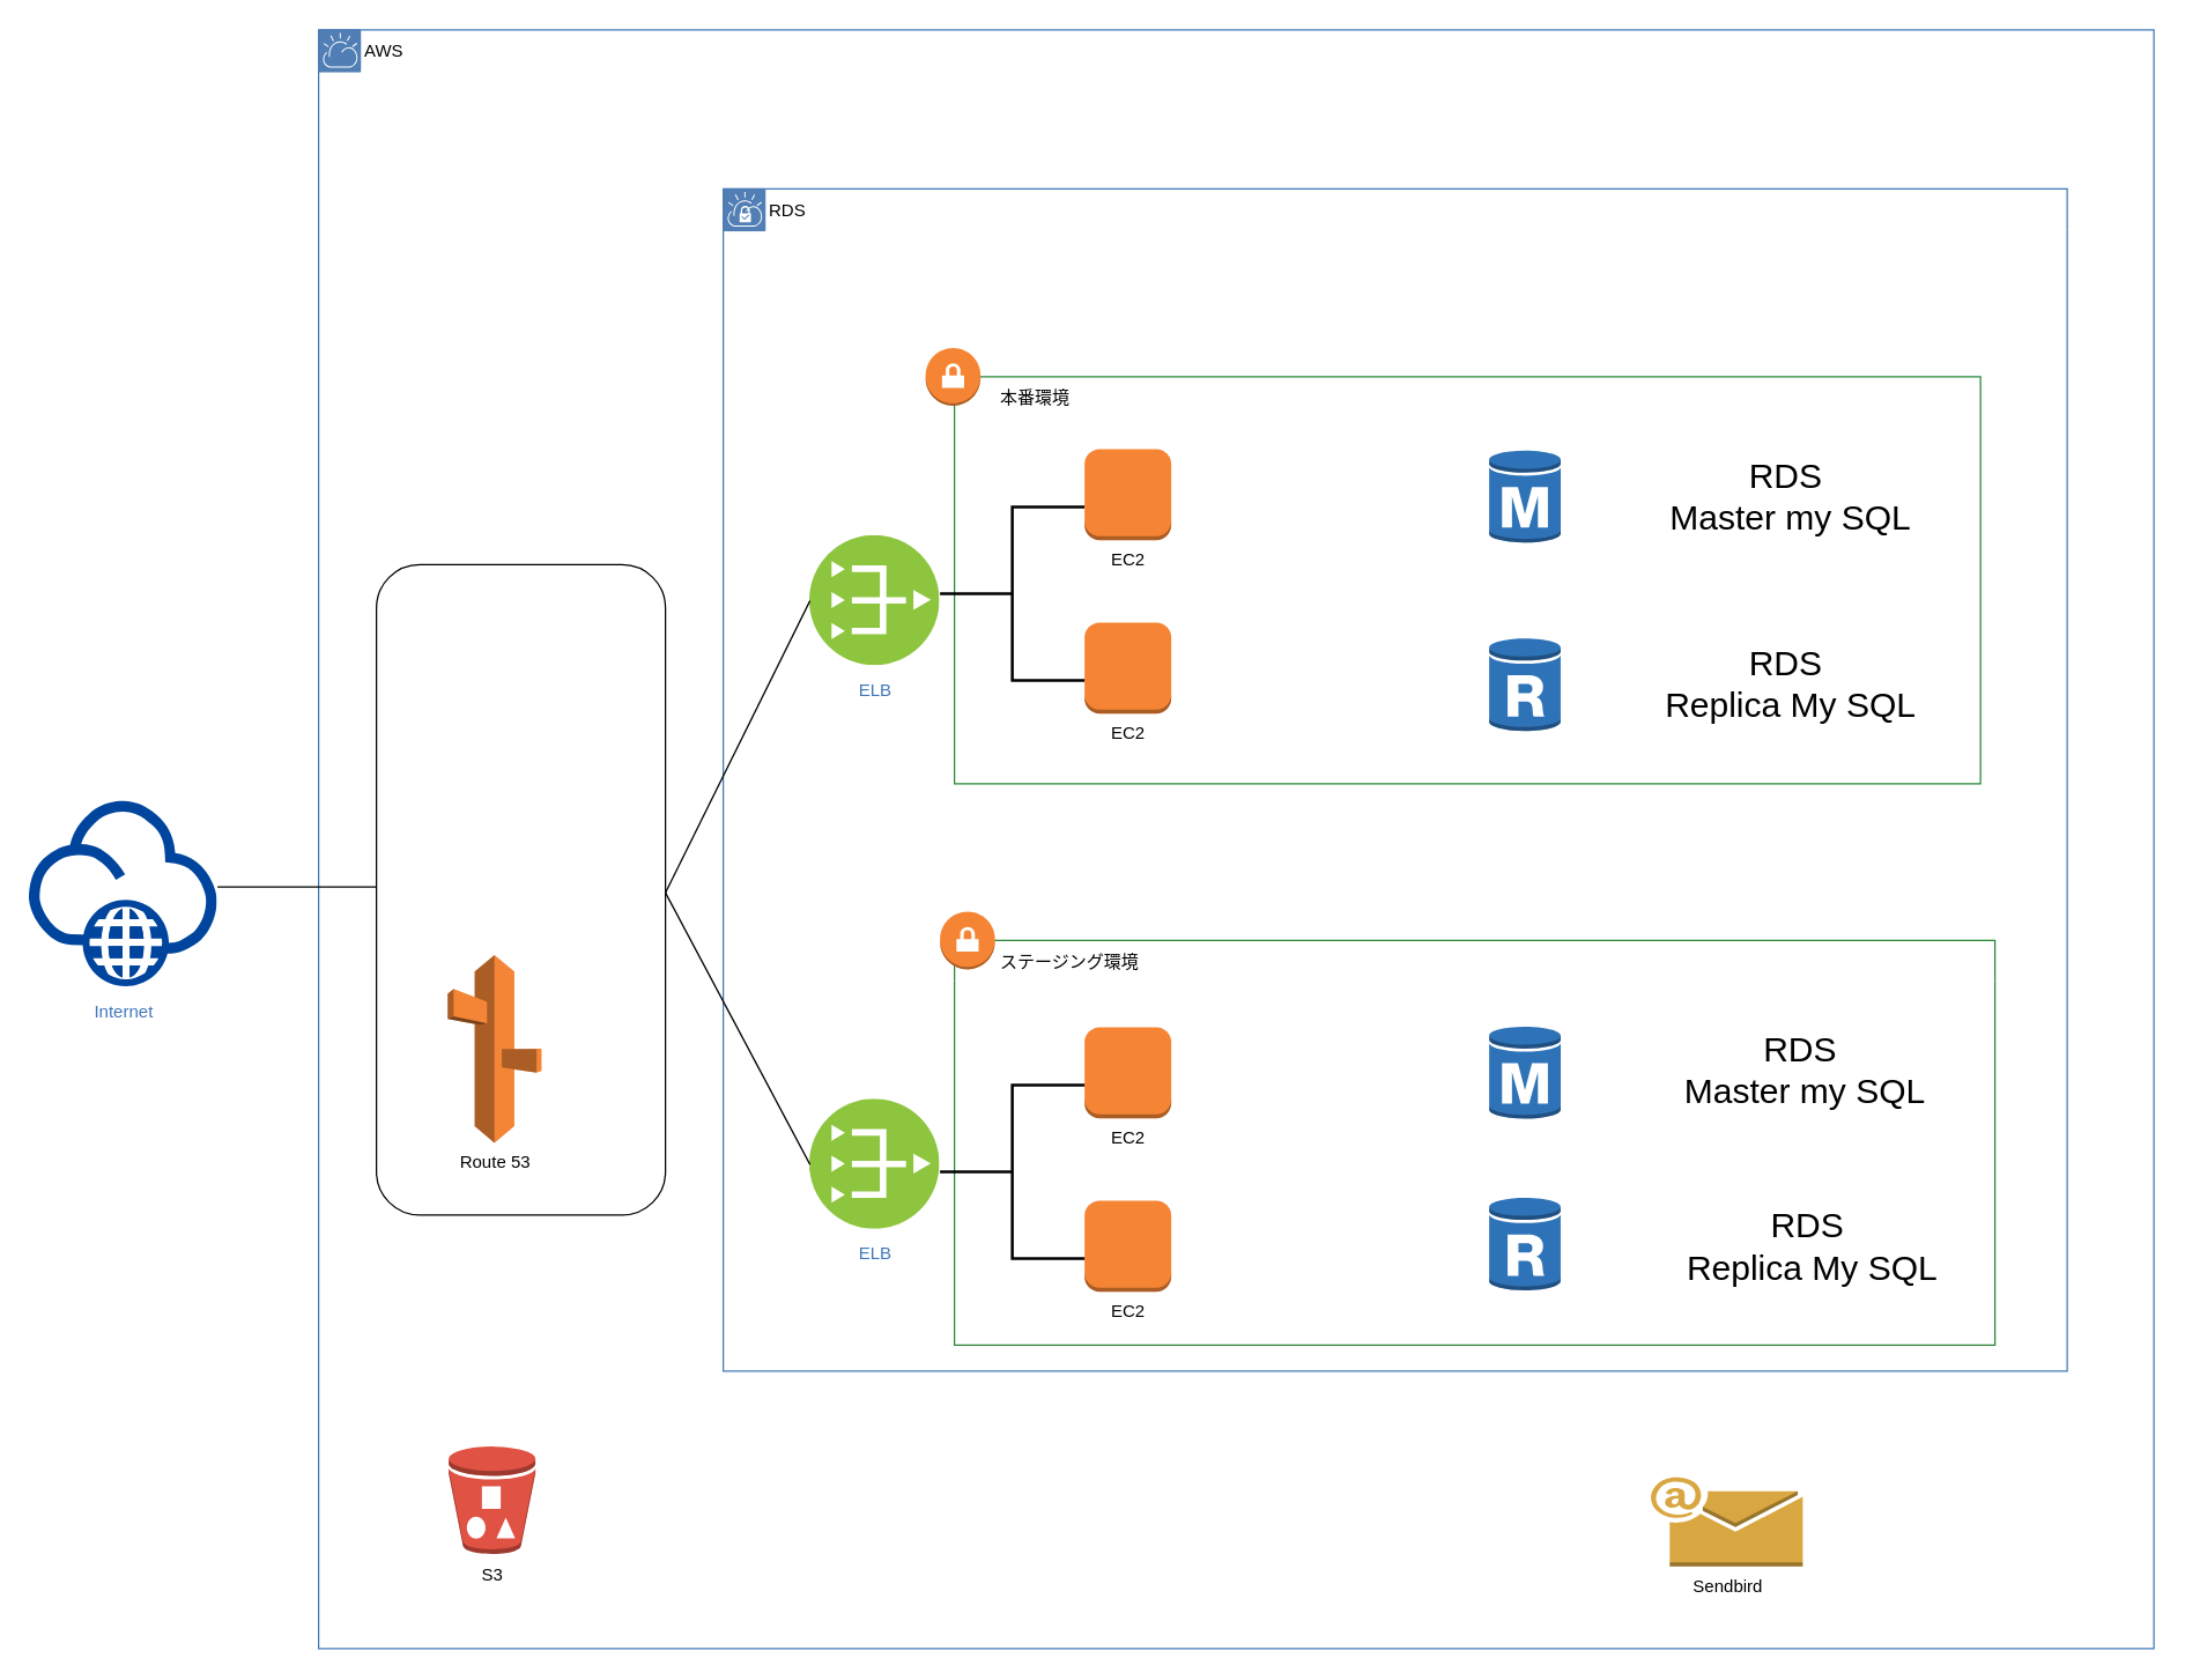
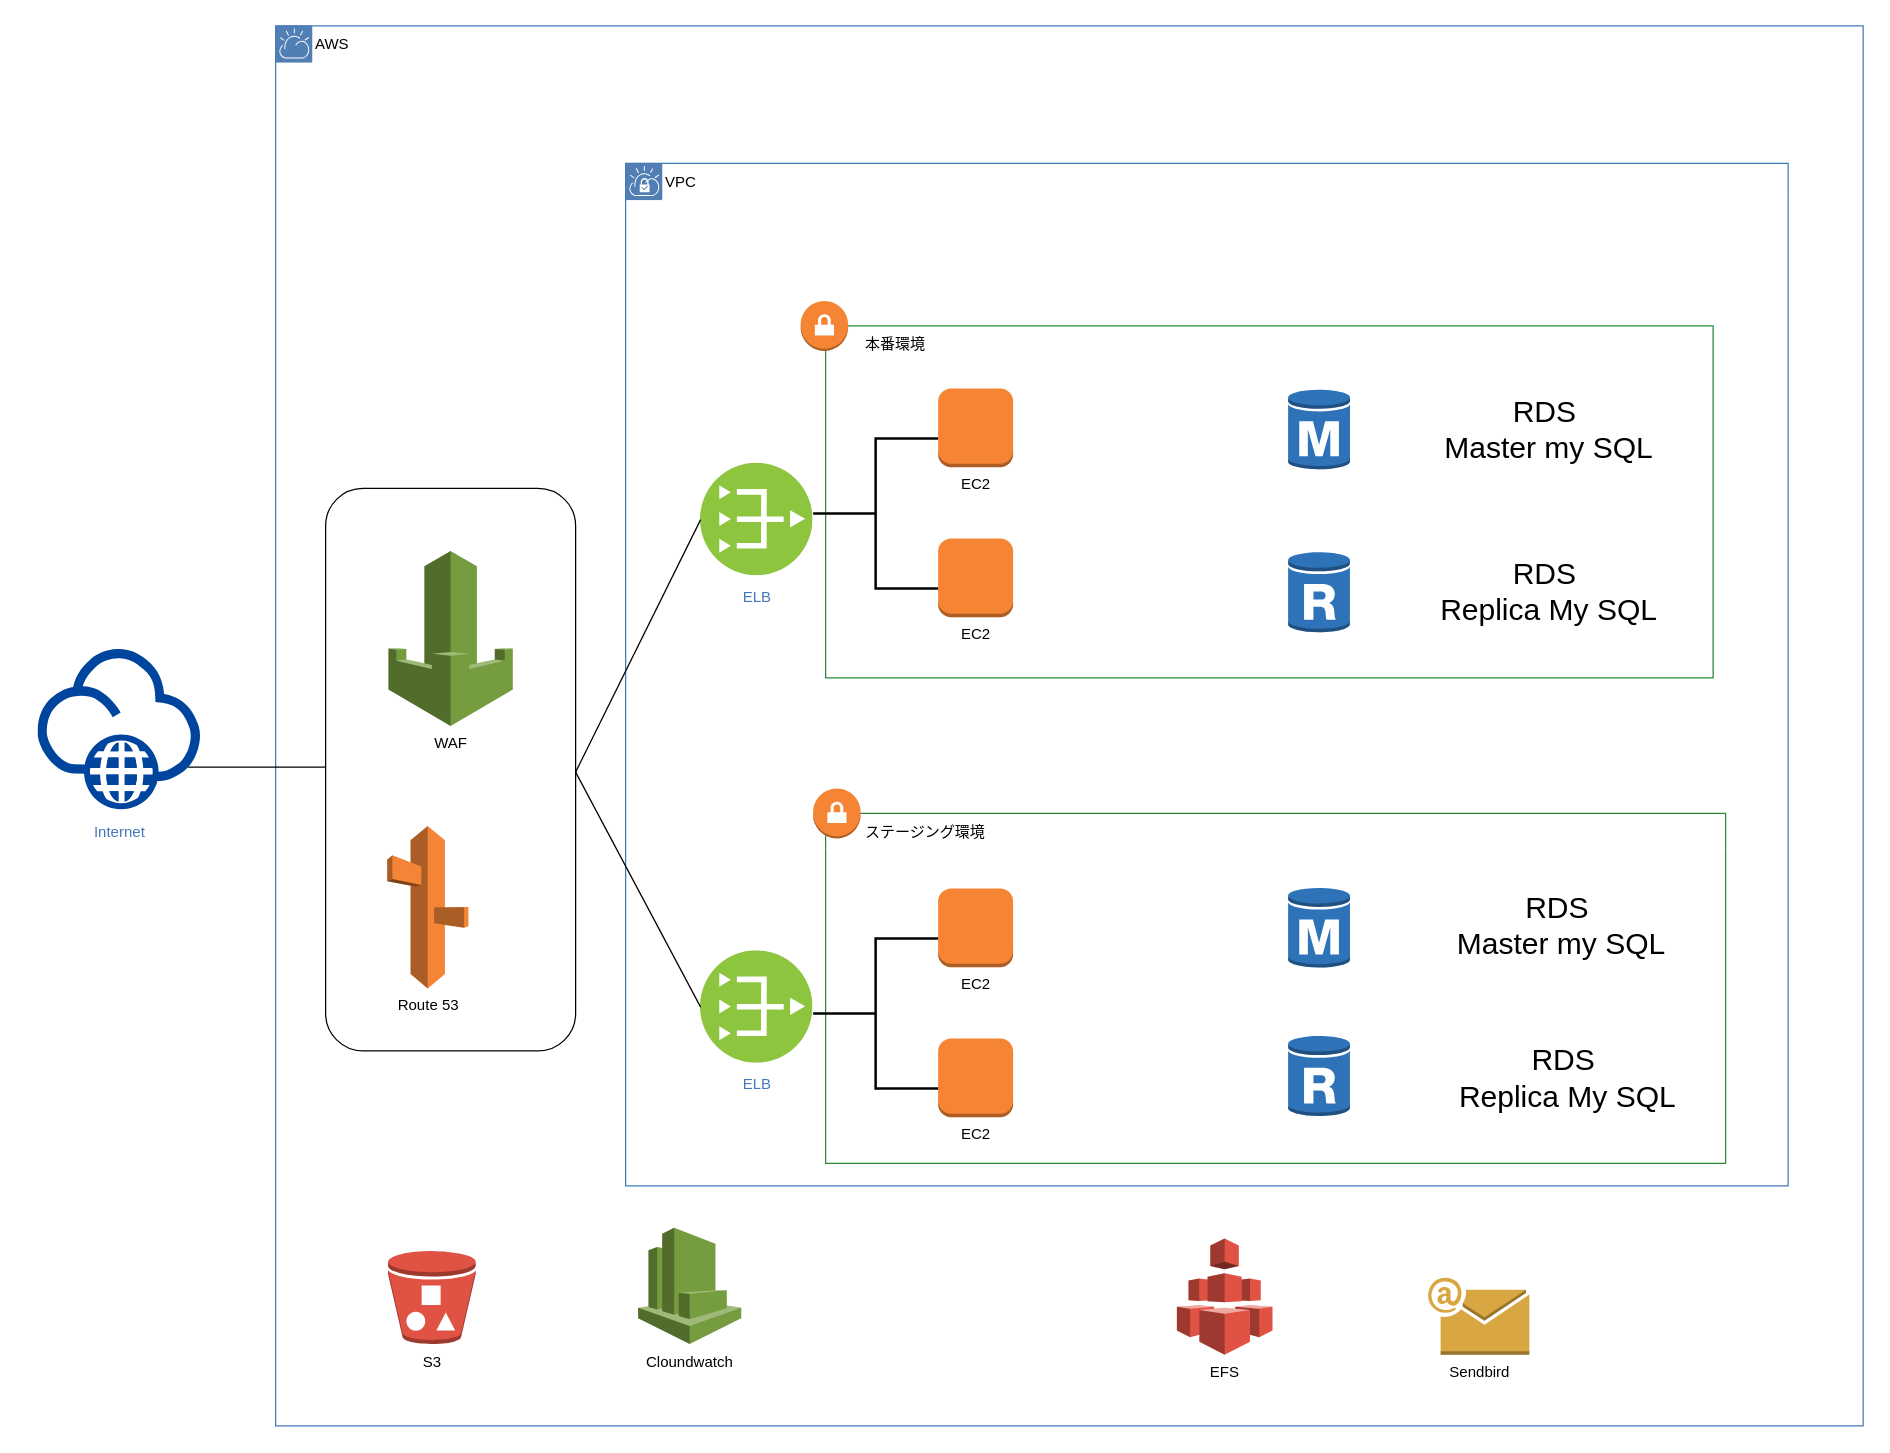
  <mxCell id="0" />
  <mxCell id="1" parent="0" />
  <mxCell id="2" value="本番環境" style="swimlane;fontStyle=0;horizontal=1;collapsible=0;startSize=28;swimlaneLine=0;swimlaneFillColor=none;fillColor=none;rounded=0;whiteSpace=wrap;html=1;absoluteArcSize=1;arcSize=12;strokeColor=#2A8838;verticalAlign=top;align=left;spacingLeft=30;spacingTop=1;dashed=0;strokeWidth=1;" parent="1" vertex="1"><mxGeometry x="660" y="260" width="710" height="281.5" as="geometry" /></mxCell>
  <mxCell id="3" value="EC2" style="outlineConnect=0;dashed=0;verticalLabelPosition=bottom;verticalAlign=top;align=center;html=1;shape=mxgraph.aws3.instance;fillColor=#F58534;gradientColor=none;" parent="2" vertex="1"><mxGeometry x="90" y="170" width="60" height="63" as="geometry" /></mxCell>
  <mxCell id="4" value="" style="strokeWidth=2;html=1;shape=mxgraph.flowchart.annotation_2;align=left;labelPosition=right;pointerEvents=1;" parent="2" vertex="1"><mxGeometry x="-10" y="90" width="100" height="120" as="geometry" /></mxCell>
  <mxCell id="5" value="" style="outlineConnect=0;dashed=0;verticalLabelPosition=bottom;verticalAlign=top;align=center;html=1;shape=mxgraph.aws3.rds_db_instance;fillColor=#2E73B8;gradientColor=none;" parent="2" vertex="1"><mxGeometry x="370" y="50" width="49.5" height="66" as="geometry" /></mxCell>
  <mxCell id="6" value="" style="outlineConnect=0;dashed=0;verticalLabelPosition=bottom;verticalAlign=top;align=center;html=1;shape=mxgraph.aws3.rds_db_instance_read_replica;fillColor=#2E73B8;gradientColor=none;" parent="2" vertex="1"><mxGeometry x="370" y="180" width="49.5" height="66" as="geometry" /></mxCell>
  <mxCell id="7" value="&lt;font style=&quot;font-size: 24px&quot;&gt;RDS&lt;br&gt;&amp;nbsp;Master my SQL&lt;/font&gt;" style="text;html=1;align=center;verticalAlign=middle;resizable=0;points=[];autosize=1;" parent="2" vertex="1"><mxGeometry x="480" y="63" width="190" height="40" as="geometry" /></mxCell>
  <mxCell id="8" value="&lt;font style=&quot;font-size: 24px&quot;&gt;RDS&lt;br&gt;&amp;nbsp;Replica My SQL&lt;/font&gt;" style="text;html=1;align=center;verticalAlign=middle;resizable=0;points=[];autosize=1;" parent="2" vertex="1"><mxGeometry x="475" y="193" width="200" height="40" as="geometry" /></mxCell>
  <mxCell id="9" value="AWS" style="swimlane;fontStyle=0;horizontal=1;collapsible=0;startSize=28;swimlaneLine=0;swimlaneFillColor=none;fillColor=none;rounded=0;whiteSpace=wrap;html=1;absoluteArcSize=1;arcSize=12;strokeColor=#417CB9;verticalAlign=top;align=left;spacingLeft=30;spacingTop=1;dashed=0;strokeWidth=1;" parent="1" vertex="1"><mxGeometry x="220" y="20" width="1270" height="1120" as="geometry" /></mxCell>
  <mxCell id="10" value="" style="aspect=fixed;perimeter=ellipsePerimeter;html=1;align=center;shadow=0;dashed=0;fontColor=#4277BB;labelBackgroundColor=#ffffff;fontSize=12;spacingTop=3;image;image=img/lib/ibm/vpc/CloudTag.svg;part=1;" parent="9" vertex="1"><mxGeometry width="30" height="30" as="geometry" /></mxCell>
- <mxCell id="11" value="RDS" style="swimlane;fontStyle=0;horizontal=1;collapsible=0;startSize=28;swimlaneLine=0;swimlaneFillColor=none;fillColor=none;rounded=0;whiteSpace=wrap;html=1;absoluteArcSize=1;arcSize=12;strokeColor=#417CB9;verticalAlign=top;align=left;spacingLeft=30;spacingTop=1;dashed=0;strokeWidth=1;" parent="9" vertex="1"><mxGeometry x="280" y="110" width="930" height="818" as="geometry" /></mxCell>
+ <mxCell id="11" value="VPC" style="swimlane;fontStyle=0;horizontal=1;collapsible=0;startSize=28;swimlaneLine=0;swimlaneFillColor=none;fillColor=none;rounded=0;whiteSpace=wrap;html=1;absoluteArcSize=1;arcSize=12;strokeColor=#417CB9;verticalAlign=top;align=left;spacingLeft=30;spacingTop=1;dashed=0;strokeWidth=1;" parent="9" vertex="1"><mxGeometry x="280" y="110" width="930" height="818" as="geometry" /></mxCell>
  <mxCell id="12" value="" style="aspect=fixed;perimeter=ellipsePerimeter;html=1;align=center;shadow=0;dashed=0;fontColor=#4277BB;labelBackgroundColor=#ffffff;fontSize=12;spacingTop=3;image;image=img/lib/ibm/vpc/VPCTag.svg;part=1;" parent="11" vertex="1"><mxGeometry width="30" height="30" as="geometry" /></mxCell>
  <mxCell id="13" value="ELB" style="aspect=fixed;perimeter=ellipsePerimeter;html=1;align=center;shadow=0;dashed=0;fontColor=#4277BB;labelBackgroundColor=#ffffff;fontSize=12;spacingTop=3;image;image=img/lib/ibm/vpc/PublicGateway.svg;" parent="11" vertex="1"><mxGeometry x="60" y="240" width="90" height="90" as="geometry" /></mxCell>
  <mxCell id="14" value="ステージング環境" style="swimlane;fontStyle=0;horizontal=1;collapsible=0;startSize=28;swimlaneLine=0;swimlaneFillColor=none;fillColor=none;rounded=0;whiteSpace=wrap;html=1;absoluteArcSize=1;arcSize=12;strokeColor=#2A8838;verticalAlign=top;align=left;spacingLeft=30;spacingTop=1;dashed=0;strokeWidth=1;" parent="11" vertex="1"><mxGeometry x="160" y="520" width="720" height="280" as="geometry" /></mxCell>
  <mxCell id="15" value="EC2" style="outlineConnect=0;dashed=0;verticalLabelPosition=bottom;verticalAlign=top;align=center;html=1;shape=mxgraph.aws3.instance;fillColor=#F58534;gradientColor=none;" parent="14" vertex="1"><mxGeometry x="90" y="180" width="60" height="63" as="geometry" /></mxCell>
  <mxCell id="16" value="EC2" style="outlineConnect=0;dashed=0;verticalLabelPosition=bottom;verticalAlign=top;align=center;html=1;shape=mxgraph.aws3.instance;fillColor=#F58534;gradientColor=none;" parent="14" vertex="1"><mxGeometry x="90" y="60" width="60" height="63" as="geometry" /></mxCell>
  <mxCell id="17" value="" style="strokeWidth=2;html=1;shape=mxgraph.flowchart.annotation_2;align=left;labelPosition=right;pointerEvents=1;" parent="14" vertex="1"><mxGeometry x="-10" y="100" width="100" height="120" as="geometry" /></mxCell>
  <mxCell id="18" value="" style="outlineConnect=0;dashed=0;verticalLabelPosition=bottom;verticalAlign=top;align=center;html=1;shape=mxgraph.aws3.rds_db_instance;fillColor=#2E73B8;gradientColor=none;" parent="14" vertex="1"><mxGeometry x="370" y="58.5" width="49.5" height="66" as="geometry" /></mxCell>
  <mxCell id="19" value="" style="outlineConnect=0;dashed=0;verticalLabelPosition=bottom;verticalAlign=top;align=center;html=1;shape=mxgraph.aws3.rds_db_instance_read_replica;fillColor=#2E73B8;gradientColor=none;" parent="14" vertex="1"><mxGeometry x="370" y="177" width="49.5" height="66" as="geometry" /></mxCell>
  <mxCell id="20" value="&lt;font style=&quot;font-size: 24px&quot;&gt;RDS&lt;br&gt;&amp;nbsp;Master my SQL&lt;/font&gt;" style="text;html=1;align=center;verticalAlign=middle;resizable=0;points=[];autosize=1;" parent="14" vertex="1"><mxGeometry x="490" y="70" width="190" height="40" as="geometry" /></mxCell>
  <mxCell id="21" value="&lt;font style=&quot;font-size: 24px&quot;&gt;RDS&lt;br&gt;&amp;nbsp;Replica My SQL&lt;/font&gt;" style="text;html=1;align=center;verticalAlign=middle;resizable=0;points=[];autosize=1;" parent="14" vertex="1"><mxGeometry x="490" y="191.5" width="200" height="40" as="geometry" /></mxCell>
  <mxCell id="22" value="ELB" style="aspect=fixed;perimeter=ellipsePerimeter;html=1;align=center;shadow=0;dashed=0;fontColor=#4277BB;labelBackgroundColor=#ffffff;fontSize=12;spacingTop=3;image;image=img/lib/ibm/vpc/PublicGateway.svg;" parent="11" vertex="1"><mxGeometry x="60" y="630" width="90" height="90" as="geometry" /></mxCell>
  <mxCell id="23" value="EC2" style="outlineConnect=0;dashed=0;verticalLabelPosition=bottom;verticalAlign=top;align=center;html=1;shape=mxgraph.aws3.instance;fillColor=#F58534;gradientColor=none;" parent="11" vertex="1"><mxGeometry x="250" y="180" width="60" height="63" as="geometry" /></mxCell>
  <mxCell id="24" value="" style="endArrow=none;html=1;entryX=0;entryY=0.5;entryDx=0;entryDy=0;" parent="11" target="13" edge="1"><mxGeometry width="50" height="50" relative="1" as="geometry"><mxPoint x="-40" y="487" as="sourcePoint" /><mxPoint x="10" y="437" as="targetPoint" /></mxGeometry></mxCell>
  <mxCell id="25" value="" style="endArrow=none;html=1;entryX=0;entryY=0.5;entryDx=0;entryDy=0;" parent="11" target="22" edge="1"><mxGeometry width="50" height="50" relative="1" as="geometry"><mxPoint x="-40" y="487" as="sourcePoint" /><mxPoint x="10" y="437" as="targetPoint" /></mxGeometry></mxCell>
  <mxCell id="26" value="" style="outlineConnect=0;dashed=0;verticalLabelPosition=bottom;verticalAlign=top;align=center;html=1;shape=mxgraph.aws3.vpn_gateway;fillColor=#F58534;gradientColor=none;" vertex="1" parent="11"><mxGeometry x="140" y="110" width="38" height="40" as="geometry" /></mxCell>
- <mxCell id="28" value="Sendbird" style="outlineConnect=0;dashed=0;verticalLabelPosition=bottom;verticalAlign=top;align=center;html=1;shape=mxgraph.aws3.email;fillColor=#D9A741;gradientColor=none;" parent="9" vertex="1"><mxGeometry x="922" y="1001.5" width="105" height="61.5" as="geometry" /></mxCell>
+ <mxCell id="27" value="Cloundwatch" style="outlineConnect=0;dashed=0;verticalLabelPosition=bottom;verticalAlign=top;align=center;html=1;shape=mxgraph.aws3.cloudwatch;fillColor=#759C3E;gradientColor=none;" parent="9" vertex="1"><mxGeometry x="290" y="961.5" width="82.5" height="93" as="geometry" /></mxCell>
+ <mxCell id="28" value="Sendbird" style="outlineConnect=0;dashed=0;verticalLabelPosition=bottom;verticalAlign=top;align=center;html=1;shape=mxgraph.aws3.email;fillColor=#D9A741;gradientColor=none;" parent="9" vertex="1"><mxGeometry x="922" y="1001.5" width="81" height="61.5" as="geometry" /></mxCell>
  <mxCell id="29" value="" style="shape=ext;rounded=1;html=1;whiteSpace=wrap;" parent="9" vertex="1"><mxGeometry x="40" y="370" width="200" height="450" as="geometry" /></mxCell>
+ <mxCell id="30" value="WAF" style="outlineConnect=0;dashed=0;verticalLabelPosition=bottom;verticalAlign=top;align=center;html=1;shape=mxgraph.aws3.waf;fillColor=#759C3E;gradientColor=none;" parent="9" vertex="1"><mxGeometry x="90.25" y="420" width="99.5" height="140" as="geometry" /></mxCell>
  <mxCell id="31" value="Route 53" style="outlineConnect=0;dashed=0;verticalLabelPosition=bottom;verticalAlign=top;align=center;html=1;shape=mxgraph.aws3.route_53;fillColor=#F58536;gradientColor=none;" parent="9" vertex="1"><mxGeometry x="89.25" y="640" width="65" height="130" as="geometry" /></mxCell>
- <mxCell id="32" value="S3" style="outlineConnect=0;dashed=0;verticalLabelPosition=bottom;verticalAlign=top;align=center;html=1;shape=mxgraph.aws3.bucket_with_objects;fillColor=#E05243;gradientColor=none;" parent="9" vertex="1"><mxGeometry x="90" y="980" width="60" height="74.5" as="geometry" /></mxCell>
+ <mxCell id="32" value="S3" style="outlineConnect=0;dashed=0;verticalLabelPosition=bottom;verticalAlign=top;align=center;html=1;shape=mxgraph.aws3.bucket_with_objects;fillColor=#E05243;gradientColor=none;" parent="9" vertex="1"><mxGeometry x="90" y="980" width="70" height="74.5" as="geometry" /></mxCell>
+ <mxCell id="33" value="EFS" style="outlineConnect=0;dashed=0;verticalLabelPosition=bottom;verticalAlign=top;align=center;html=1;shape=mxgraph.aws3.efs;fillColor=#E05243;gradientColor=none;" parent="9" vertex="1"><mxGeometry x="721" y="970" width="76.5" height="93" as="geometry" /></mxCell>
  <mxCell id="34" value="" style="endArrow=none;html=1;" parent="9" edge="1"><mxGeometry width="50" height="50" relative="1" as="geometry"><mxPoint x="-70" y="593" as="sourcePoint" /><mxPoint x="40" y="593" as="targetPoint" /></mxGeometry></mxCell>
- <mxCell id="35" value="Internet" style="aspect=fixed;perimeter=ellipsePerimeter;html=1;align=center;shadow=0;dashed=0;fontColor=#4277BB;labelBackgroundColor=#ffffff;fontSize=12;spacingTop=3;image;image=img/lib/ibm/vpc/Internet.svg;" parent="1" vertex="1"><mxGeometry x="20" y="553" width="130" height="130" as="geometry" /></mxCell>
+ <mxCell id="35" value="Internet" style="aspect=fixed;perimeter=ellipsePerimeter;html=1;align=center;shadow=0;dashed=0;fontColor=#4277BB;labelBackgroundColor=#ffffff;fontSize=12;spacingTop=3;image;image=img/lib/ibm/vpc/Internet.svg;" parent="1" vertex="1"><mxGeometry x="30" y="518" width="130" height="130" as="geometry" /></mxCell>
  <mxCell id="36" value="&lt;span style=&quot;color: rgba(0 , 0 , 0 , 0) ; font-family: monospace ; font-size: 0px&quot;&gt;%3CmxGraphModel%3E%3Croot%3E%3CmxCell%20id%3D%220%22%2F%3E%3CmxCell%20id%3D%221%22%20parent%3D%220%22%2F%3E%3CmxCell%20id%3D%222%22%20value%3D%22ELB%22%20style%3D%22aspect%3Dfixed%3Bperimeter%3DellipsePerimeter%3Bhtml%3D1%3Balign%3Dcenter%3Bshadow%3D0%3Bdashed%3D0%3BfontColor%3D%234277BB%3BlabelBackgroundColor%3D%23ffffff%3BfontSize%3D12%3BspacingTop%3D3%3Bimage%3Bimage%3Dimg%2Flib%2Fibm%2Fvpc%2FPublicGateway.svg%3B%22%20vertex%3D%221%22%20parent%3D%221%22%3E%3CmxGeometry%20x%3D%22288.5%22%20y%3D%22379.5%22%20width%3D%2260%22%20height%3D%2260%22%20as%3D%22geometry%22%2F%3E%3C%2FmxCell%3E%3C%2Froot%3E%3C%2FmxGraphModel%3E&lt;/span&gt;" style="text;html=1;align=center;verticalAlign=middle;resizable=0;points=[];autosize=1;" parent="1" vertex="1"><mxGeometry x="633" y="514" width="20" height="20" as="geometry" /></mxCell>
  <mxCell id="37" value="&lt;span style=&quot;color: rgba(0 , 0 , 0 , 0) ; font-family: monospace ; font-size: 0px&quot;&gt;%3CmxGraphModel%3E%3Croot%3E%3CmxCell%20id%3D%220%22%2F%3E%3CmxCell%20id%3D%221%22%20parent%3D%220%22%2F%3E%3CmxCell%20id%3D%222%22%20value%3D%22ELB%22%20style%3D%22aspect%3Dfixed%3Bperimeter%3DellipsePerimeter%3Bhtml%3D1%3Balign%3Dcenter%3Bshadow%3D0%3Bdashed%3D0%3BfontColor%3D%234277BB%3BlabelBackgroundColor%3D%23ffffff%3BfontSize%3D12%3BspacingTop%3D3%3Bimage%3Bimage%3Dimg%2Flib%2Fibm%2Fvpc%2FPublicGateway.svg%3B%22%20vertex%3D%221%22%20parent%3D%221%22%3E%3CmxGeometry%20x%3D%22288.5%22%20y%3D%22379.5%22%20width%3D%2260%22%20height%3D%2260%22%20as%3D%22geometry%22%2F%3E%3C%2FmxCell%3E%3C%2Froot%3E%3C%2FmxGraphModel%3E&lt;/span&gt;" style="text;html=1;align=center;verticalAlign=middle;resizable=0;points=[];autosize=1;" parent="1" vertex="1"><mxGeometry x="464" y="939" width="20" height="20" as="geometry" /></mxCell>
  <mxCell id="38" value="" style="outlineConnect=0;dashed=0;verticalLabelPosition=bottom;verticalAlign=top;align=center;html=1;shape=mxgraph.aws3.vpn_gateway;fillColor=#F58534;gradientColor=none;" vertex="1" parent="1"><mxGeometry x="650" y="630" width="38" height="40" as="geometry" /></mxCell>
  <mxCell id="39" value="Icons" style="" parent="0" />
